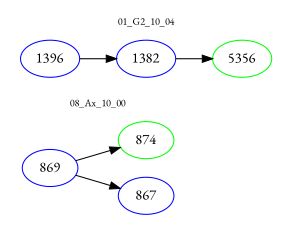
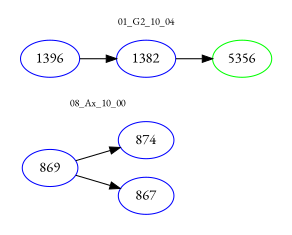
  digraph {
    fontname="EB Garamond"
    rankdir=LR
    node [color=blue fontname="EB Garamond"]
    edge [color=black fontname="EB Garamond"]
    n1 [label=869]
    n2 [label=867]
-   n3 [color=green label=874]
+   n3 [label=874]
    n4 [label=1396]
    n5 [label=1382]
    n6 [color=green label=5356]
    subgraph cluster_1 {
      color=white
      fontsize=10
      label="08_Ax_10_00"
      n1
      n2
      n3
    }
    subgraph cluster_2 {
      color=white
      fontsize=10
      label="01_G2_10_04"
      n4
      n5
      n6
    }
    n1 -> n2
    n1 -> n3
    n4 -> n5
    n5 -> n6
  }
